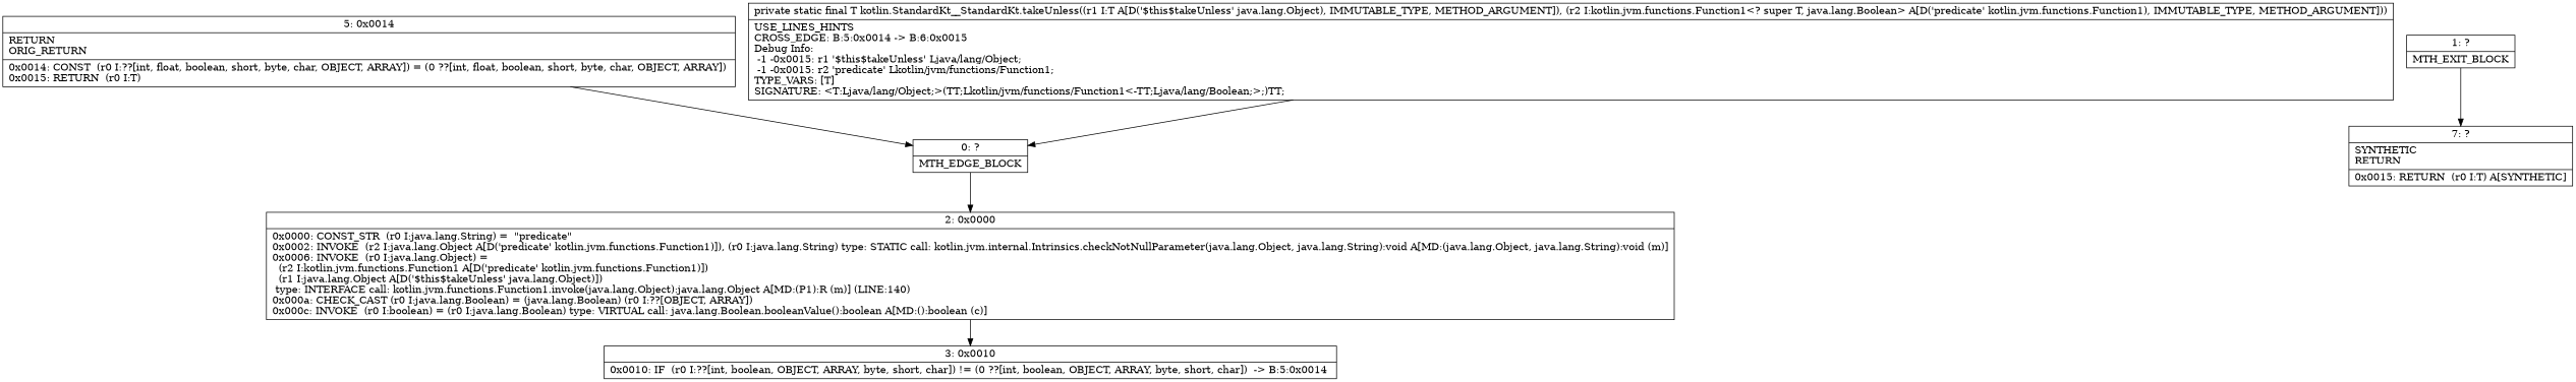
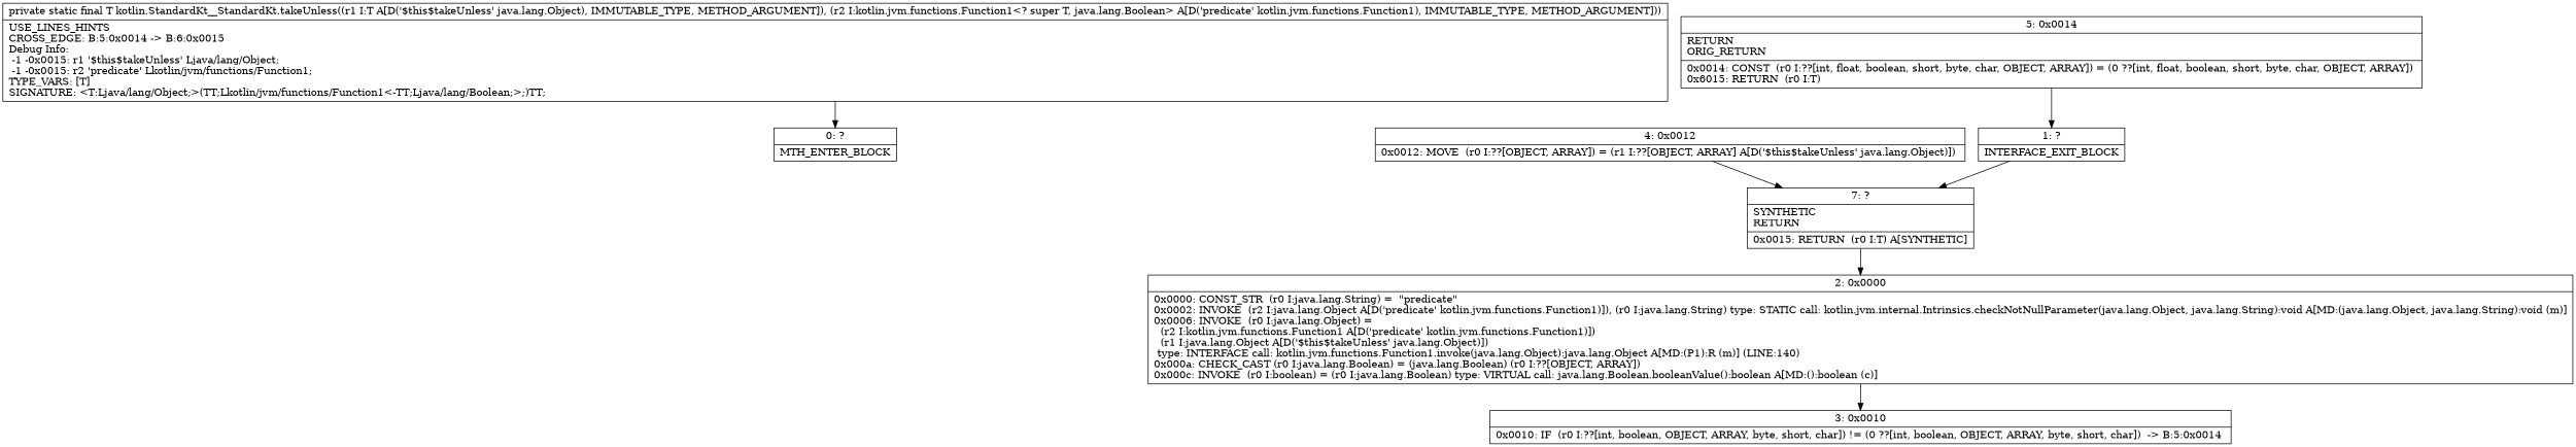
  digraph {
    node [shape=record]
-   n1 [label="{0\:\ ?|MTH_EDGE_BLOCK\l}"]
+   n1 [label="{0\:\ ?|MTH_ENTER_BLOCK\l}"]
    n2 [label="{2\:\ 0x0000|0x0000: CONST_STR  (r0 I:java.lang.String) =  \"predicate\" \l0x0002: INVOKE  (r2 I:java.lang.Object A[D('predicate' kotlin.jvm.functions.Function1)]), (r0 I:java.lang.String) type: STATIC call: kotlin.jvm.internal.Intrinsics.checkNotNullParameter(java.lang.Object, java.lang.String):void A[MD:(java.lang.Object, java.lang.String):void (m)]\l0x0006: INVOKE  (r0 I:java.lang.Object) = \l  (r2 I:kotlin.jvm.functions.Function1 A[D('predicate' kotlin.jvm.functions.Function1)])\l  (r1 I:java.lang.Object A[D('$this$takeUnless' java.lang.Object)])\l type: INTERFACE call: kotlin.jvm.functions.Function1.invoke(java.lang.Object):java.lang.Object A[MD:(P1):R (m)] (LINE:140)\l0x000a: CHECK_CAST (r0 I:java.lang.Boolean) = (java.lang.Boolean) (r0 I:??[OBJECT, ARRAY]) \l0x000c: INVOKE  (r0 I:boolean) = (r0 I:java.lang.Boolean) type: VIRTUAL call: java.lang.Boolean.booleanValue():boolean A[MD:():boolean (c)]\l}"]
    n3 [label="{3\:\ 0x0010|0x0010: IF  (r0 I:??[int, boolean, OBJECT, ARRAY, byte, short, char]) != (0 ??[int, boolean, OBJECT, ARRAY, byte, short, char])  \-\> B:5:0x0014 \l}"]
+   n4 [label="{4\:\ 0x0012|0x0012: MOVE  (r0 I:??[OBJECT, ARRAY]) = (r1 I:??[OBJECT, ARRAY] A[D('$this$takeUnless' java.lang.Object)]) \l}"]
    n5 [label="{7\:\ ?|SYNTHETIC\lRETURN\l|0x0015: RETURN  (r0 I:T) A[SYNTHETIC]\l}"]
-   n6 [label="{5\:\ 0x0014|RETURN\lORIG_RETURN\l|0x0014: CONST  (r0 I:??[int, float, boolean, short, byte, char, OBJECT, ARRAY]) = (0 ??[int, float, boolean, short, byte, char, OBJECT, ARRAY]) \l0x0015: RETURN  (r0 I:T) \l}"]
-   n7 [label="{1\:\ ?|MTH_EXIT_BLOCK\l}"]
+   n6 [label="{5\:\ 0x0014|RETURN\lORIG_RETURN\l|0x0014: CONST  (r0 I:??[int, float, boolean, short, byte, char, OBJECT, ARRAY]) = (0 ??[int, float, boolean, short, byte, char, OBJECT, ARRAY]) \l0x6015: RETURN  (r0 I:T) \l}"]
+   n7 [label="{1\:\ ?|INTERFACE_EXIT_BLOCK\l}"]
    n8 [label="{private static final T kotlin.StandardKt__StandardKt.takeUnless((r1 I:T A[D('$this$takeUnless' java.lang.Object), IMMUTABLE_TYPE, METHOD_ARGUMENT]), (r2 I:kotlin.jvm.functions.Function1\<? super T, java.lang.Boolean\> A[D('predicate' kotlin.jvm.functions.Function1), IMMUTABLE_TYPE, METHOD_ARGUMENT]))  | USE_LINES_HINTS\lCROSS_EDGE: B:5:0x0014 \-\> B:6:0x0015\lDebug Info:\l  \-1 \-0x0015: r1 '$this$takeUnless' Ljava\/lang\/Object;\l  \-1 \-0x0015: r2 'predicate' Lkotlin\/jvm\/functions\/Function1;\lTYPE_VARS: [T]\lSIGNATURE: \<T:Ljava\/lang\/Object;\>(TT;Lkotlin\/jvm\/functions\/Function1\<\-TT;Ljava\/lang\/Boolean;\>;)TT;\l}"]
-   n1 -> n2
+   n5 -> n2
    n2 -> n3
-   n6 -> n1
+   n4 -> n5
+   n6 -> n7
    n7 -> n5
    n8 -> n1
  }
